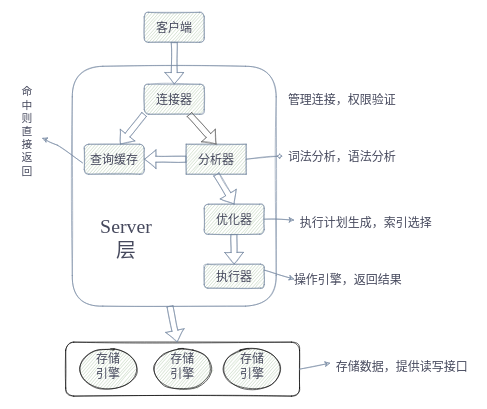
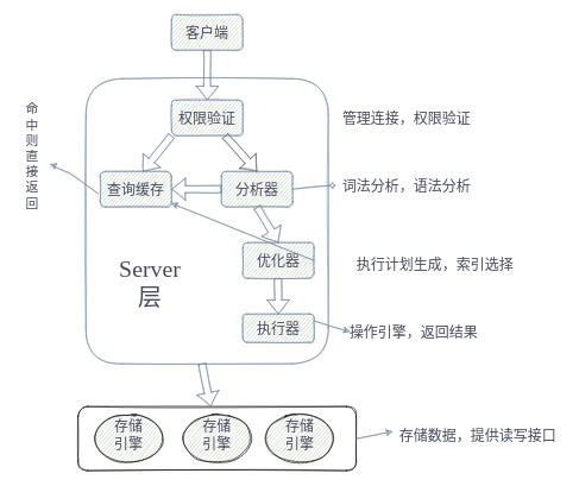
  <mxCell id="0" />
  <mxCell id="1" parent="0" />
- <mxCell id="2" value="连接器" style="rounded=1;whiteSpace=wrap;html=1;shadow=0;fontSize=20;fillColor=#B2C9AB;strokeColor=#788AA3;fontFamily=Ma Shan Zheng;fontSource=https%3A%2F%2Ffonts.googleapis.com%2Fcss%3Ffamily%3DMa%2BShan%2BZheng;fontColor=#46495D;sketch=1;" vertex="1" parent="1"><mxGeometry x="240" y="140" width="100" height="50" as="geometry" /></mxCell>
+ <mxCell id="2" value="权限验证" style="rounded=1;whiteSpace=wrap;html=1;shadow=0;fontSize=20;fillColor=#B2C9AB;strokeColor=#788AA3;fontFamily=Ma Shan Zheng;fontSource=https%3A%2F%2Ffonts.googleapis.com%2Fcss%3Ffamily%3DMa%2BShan%2BZheng;fontColor=#46495D;sketch=1;" vertex="1" parent="1"><mxGeometry x="240" y="140" width="100" height="50" as="geometry" /></mxCell>
  <mxCell id="3" value="客户端" style="rounded=1;whiteSpace=wrap;html=1;shadow=0;fontSize=20;fillColor=#B2C9AB;strokeColor=#788AA3;fontFamily=Ma Shan Zheng;fontSource=https%3A%2F%2Ffonts.googleapis.com%2Fcss%3Ffamily%3DMa%2BShan%2BZheng;fontColor=#46495D;sketch=1;" vertex="1" parent="1"><mxGeometry x="240" y="20" width="100" height="50" as="geometry" /></mxCell>
- <mxCell id="4" value="分析器" style="whiteSpace=wrap;html=1;shadow=0;fontSize=20;fillColor=#B2C9AB;strokeColor=#788AA3;fontFamily=Ma Shan Zheng;fontSource=https%3A%2F%2Ffonts.googleapis.com%2Fcss%3Ffamily%3DMa%2BShan%2BZheng;fontColor=#46495D;sketch=1;rounded=0;" vertex="1" parent="1"><mxGeometry x="310" y="240" width="100" height="50" as="geometry" /></mxCell>
+ <mxCell id="4" value="分析器" style="rounded=1;whiteSpace=wrap;html=1;shadow=0;fontSize=20;fillColor=#B2C9AB;strokeColor=#788AA3;fontFamily=Ma Shan Zheng;fontSource=https%3A%2F%2Ffonts.googleapis.com%2Fcss%3Ffamily%3DMa%2BShan%2BZheng;fontColor=#46495D;sketch=1;" vertex="1" parent="1"><mxGeometry x="310" y="240" width="100" height="50" as="geometry" /></mxCell>
  <mxCell id="5" value="优化器" style="rounded=1;whiteSpace=wrap;html=1;shadow=0;fontSize=20;fillColor=#B2C9AB;strokeColor=#788AA3;fontFamily=Ma Shan Zheng;fontSource=https%3A%2F%2Ffonts.googleapis.com%2Fcss%3Ffamily%3DMa%2BShan%2BZheng;fontColor=#46495D;sketch=1;" vertex="1" parent="1"><mxGeometry x="340" y="340" width="100" height="50" as="geometry" /></mxCell>
  <mxCell id="6" value="执行器" style="rounded=1;whiteSpace=wrap;html=1;shadow=0;fontSize=20;fillColor=#B2C9AB;strokeColor=#788AA3;fontFamily=Ma Shan Zheng;fontSource=https%3A%2F%2Ffonts.googleapis.com%2Fcss%3Ffamily%3DMa%2BShan%2BZheng;fontColor=#46495D;sketch=1;" vertex="1" parent="1"><mxGeometry x="340" y="440" width="100" height="40" as="geometry" /></mxCell>
  <mxCell id="7" value="" style="rounded=1;whiteSpace=wrap;html=1;fillColor=none;fontFamily=Georgia;strokeColor=#788AA3;fontColor=#46495D;sketch=1;" vertex="1" parent="1"><mxGeometry x="120" y="110" width="340" height="400" as="geometry" /></mxCell>
  <mxCell id="8" value="" style="shape=flexArrow;endArrow=classic;html=1;strokeColor=#788AA3;fontColor=#46495D;sketch=1;" edge="1" parent="1"><mxGeometry width="50" height="50" relative="1" as="geometry"><mxPoint x="290" y="70" as="sourcePoint" /><mxPoint x="290" y="140" as="targetPoint" /></mxGeometry></mxCell>
  <mxCell id="9" value="" style="shape=flexArrow;endArrow=classic;html=1;exitX=0.75;exitY=1;exitDx=0;exitDy=0;entryX=0.5;entryY=0;entryDx=0;entryDy=0;strokeColor=#666666;fontColor=#46495D;fillColor=#f5f5f5;sketch=1;" edge="1" parent="1" source="2" target="4"><mxGeometry width="50" height="50" relative="1" as="geometry"><mxPoint x="340" y="190" as="sourcePoint" /><mxPoint x="390" y="240" as="targetPoint" /></mxGeometry></mxCell>
  <mxCell id="10" value="查询缓存" style="rounded=1;whiteSpace=wrap;html=1;shadow=0;fontSize=20;fillColor=#B2C9AB;strokeColor=#788AA3;fontFamily=Ma Shan Zheng;fontSource=https%3A%2F%2Ffonts.googleapis.com%2Fcss%3Ffamily%3DMa%2BShan%2BZheng;fontColor=#46495D;sketch=1;" vertex="1" parent="1"><mxGeometry x="140" y="240" width="100" height="50" as="geometry" /></mxCell>
  <mxCell id="11" value="" style="shape=flexArrow;endArrow=classic;html=1;exitX=0.5;exitY=1;exitDx=0;exitDy=0;entryX=0.5;entryY=0;entryDx=0;entryDy=0;strokeColor=#788AA3;fontColor=#46495D;sketch=1;" edge="1" parent="1" source="4" target="5"><mxGeometry width="50" height="50" relative="1" as="geometry"><mxPoint x="360" y="290" as="sourcePoint" /><mxPoint x="410" y="340" as="targetPoint" /></mxGeometry></mxCell>
  <mxCell id="12" value="" style="shape=flexArrow;endArrow=classic;html=1;exitX=0.5;exitY=1;exitDx=0;exitDy=0;entryX=0.5;entryY=0;entryDx=0;entryDy=0;strokeColor=#788AA3;fontColor=#46495D;sketch=1;" edge="1" parent="1" target="6"><mxGeometry width="50" height="50" relative="1" as="geometry"><mxPoint x="389.5" y="390" as="sourcePoint" /><mxPoint x="390" y="430" as="targetPoint" /></mxGeometry></mxCell>
  <mxCell id="13" value="" style="shape=flexArrow;endArrow=classic;html=1;exitX=0;exitY=0.5;exitDx=0;exitDy=0;entryX=1;entryY=0.5;entryDx=0;entryDy=0;strokeColor=#788AA3;fontColor=#46495D;sketch=1;" edge="1" parent="1" source="4" target="10"><mxGeometry width="50" height="50" relative="1" as="geometry"><mxPoint x="280" y="560" as="sourcePoint" /><mxPoint x="240" y="270" as="targetPoint" /></mxGeometry></mxCell>
  <mxCell id="14" value="" style="shape=flexArrow;endArrow=classic;html=1;exitX=0;exitY=1;exitDx=0;exitDy=0;strokeColor=#788AA3;fontColor=#46495D;sketch=1;" edge="1" parent="1" source="2"><mxGeometry width="50" height="50" relative="1" as="geometry"><mxPoint x="200" y="170" as="sourcePoint" /><mxPoint x="200" y="240" as="targetPoint" /></mxGeometry></mxCell>
  <mxCell id="15" value="Server层" style="text;html=1;strokeColor=none;fillColor=none;align=center;verticalAlign=middle;whiteSpace=wrap;rounded=0;fontSize=33;fontColor=#46495D;fontFamily=Ma Shan Zheng;fontSource=https%3A%2F%2Ffonts.googleapis.com%2Fcss%3Ffamily%3DMa%2BShan%2BZheng;sketch=1;" vertex="1" parent="1"><mxGeometry x="150" y="380" width="120" height="35" as="geometry" /></mxCell>
  <mxCell id="16" value="命&#10;中&#10;则&#10;直&#10;接&#10;返&#10;回&#10;" style="text;fillColor=none;align=center;verticalAlign=middle;spacingLeft=4;spacingRight=4;overflow=hidden;rotatable=0;points=[[0,0.5],[1,0.5]];portConstraint=eastwest;rounded=0;fontFamily=Ma Shan Zheng;fontSource=https%3A%2F%2Ffonts.googleapis.com%2Fcss%3Ffamily%3DMa%2BShan%2BZheng;fontSize=18;fontColor=#46495D;direction=east;labelPosition=center;verticalLabelPosition=middle;horizontal=1;textDirection=ltr;sketch=1;" vertex="1" parent="1"><mxGeometry x="20" y="140" width="50" height="160" as="geometry" /></mxCell>
  <mxCell id="17" value="" style="curved=1;endArrow=classic;html=1;fontFamily=Ma Shan Zheng;fontSource=https%3A%2F%2Ffonts.googleapis.com%2Fcss%3Ffamily%3DMa%2BShan%2BZheng;fontSize=18;fontColor=#46495D;strokeColor=#788AA3;fillColor=#B2C9AB;exitX=-0.03;exitY=0.64;exitDx=0;exitDy=0;exitPerimeter=0;sketch=1;" edge="1" parent="1"><mxGeometry width="50" height="50" relative="1" as="geometry"><mxPoint x="137" y="271" as="sourcePoint" /><mxPoint x="70" y="229.714" as="targetPoint" /><Array as="points"><mxPoint x="110" y="249" /><mxPoint x="80" y="234" /></Array></mxGeometry></mxCell>
  <mxCell id="18" value="管理连接，权限验证" style="text;html=1;strokeColor=none;fillColor=none;align=center;verticalAlign=middle;whiteSpace=wrap;rounded=0;fontFamily=Ma Shan Zheng;fontSource=https%3A%2F%2Ffonts.googleapis.com%2Fcss%3Ffamily%3DMa%2BShan%2BZheng;fontSize=20;fontColor=#46495D;sketch=1;" vertex="1" parent="1"><mxGeometry x="470" y="155" width="200" height="20" as="geometry" /></mxCell>
  <mxCell id="19" value="词法分析，语法分析" style="text;html=1;strokeColor=none;fillColor=none;align=center;verticalAlign=middle;whiteSpace=wrap;rounded=0;fontFamily=Ma Shan Zheng;fontSource=https%3A%2F%2Ffonts.googleapis.com%2Fcss%3Ffamily%3DMa%2BShan%2BZheng;fontSize=20;fontColor=#46495D;sketch=1;" vertex="1" parent="1"><mxGeometry x="470" y="250" width="200" height="20" as="geometry" /></mxCell>
  <mxCell id="20" value="执行计划生成，索引选择" style="text;html=1;strokeColor=none;fillColor=none;align=center;verticalAlign=middle;whiteSpace=wrap;rounded=0;fontFamily=Ma Shan Zheng;fontSource=https%3A%2F%2Ffonts.googleapis.com%2Fcss%3Ffamily%3DMa%2BShan%2BZheng;fontSize=20;fontColor=#46495D;sketch=1;" vertex="1" parent="1"><mxGeometry x="490" y="360" width="240" height="20" as="geometry" /></mxCell>
  <mxCell id="21" value="操作引擎，返回结果" style="text;html=1;strokeColor=none;fillColor=none;align=center;verticalAlign=middle;whiteSpace=wrap;rounded=0;fontFamily=Ma Shan Zheng;fontSource=https%3A%2F%2Ffonts.googleapis.com%2Fcss%3Ffamily%3DMa%2BShan%2BZheng;fontSize=20;fontColor=#46495D;sketch=1;" vertex="1" parent="1"><mxGeometry x="480" y="455" width="200" height="20" as="geometry" /></mxCell>
  <mxCell id="22" value="" style="curved=1;endArrow=diamond;html=1;fontFamily=Ma Shan Zheng;fontSource=https%3A%2F%2Ffonts.googleapis.com%2Fcss%3Ffamily%3DMa%2BShan%2BZheng;fontSize=20;fontColor=#46495D;strokeColor=#788AA3;fillColor=#B2C9AB;exitX=1;exitY=0.5;exitDx=0;exitDy=0;entryX=0;entryY=0.5;entryDx=0;entryDy=0;sketch=1;" edge="1" parent="1" source="4" target="19"><mxGeometry width="50" height="50" relative="1" as="geometry"><mxPoint x="350" y="175" as="sourcePoint" /><mxPoint x="480" y="175" as="targetPoint" /><Array as="points"><mxPoint x="440" y="260" /></Array></mxGeometry></mxCell>
- <mxCell id="23" value="" style="endArrow=classic;html=1;fontFamily=Ma Shan Zheng;fontSource=https%3A%2F%2Ffonts.googleapis.com%2Fcss%3Ffamily%3DMa%2BShan%2BZheng;fontSize=20;fontColor=#46495D;strokeColor=#788AA3;fillColor=#B2C9AB;exitX=1;exitY=0.5;exitDx=0;exitDy=0;sketch=1;" edge="1" parent="1" source="5" target="20"><mxGeometry width="50" height="50" relative="1" as="geometry"><mxPoint x="280" y="380" as="sourcePoint" /><mxPoint x="330" y="330" as="targetPoint" /></mxGeometry></mxCell>
+ <mxCell id="23" value="" style="endArrow=classic;html=1;fontFamily=Ma Shan Zheng;fontSource=https%3A%2F%2Ffonts.googleapis.com%2Fcss%3Ffamily%3DMa%2BShan%2BZheng;fontSize=20;fontColor=#46495D;strokeColor=#788AA3;fillColor=#B2C9AB;exitX=1;exitY=0.5;exitDx=0;exitDy=0;sketch=1;" edge="1" parent="1" source="5" target="10"><mxGeometry width="50" height="50" relative="1" as="geometry"><mxPoint x="280" y="380" as="sourcePoint" /><mxPoint x="330" y="330" as="targetPoint" /></mxGeometry></mxCell>
  <mxCell id="24" value="" style="endArrow=classic;html=1;fontFamily=Ma Shan Zheng;fontSource=https%3A%2F%2Ffonts.googleapis.com%2Fcss%3Ffamily%3DMa%2BShan%2BZheng;fontSize=20;fontColor=#46495D;strokeColor=#788AA3;fillColor=#B2C9AB;exitX=1;exitY=0.25;exitDx=0;exitDy=0;sketch=1;" edge="1" parent="1" source="6"><mxGeometry width="50" height="50" relative="1" as="geometry"><mxPoint x="450" y="375" as="sourcePoint" /><mxPoint x="490" y="465" as="targetPoint" /></mxGeometry></mxCell>
  <mxCell id="25" style="edgeStyle=orthogonalEdgeStyle;curved=0;rounded=1;orthogonalLoop=1;jettySize=auto;html=1;exitX=0.5;exitY=1;exitDx=0;exitDy=0;fontFamily=Ma Shan Zheng;fontSource=https%3A%2F%2Ffonts.googleapis.com%2Fcss%3Ffamily%3DMa%2BShan%2BZheng;fontSize=20;fontColor=#46495D;strokeColor=#788AA3;fillColor=#B2C9AB;sketch=1;" edge="1" parent="1" source="7" target="7"><mxGeometry relative="1" as="geometry" /></mxCell>
  <mxCell id="26" value="存储&lt;br&gt;引擎" style="ellipse;whiteSpace=wrap;html=1;rounded=0;fontFamily=Ma Shan Zheng;fontSource=https%3A%2F%2Ffonts.googleapis.com%2Fcss%3Ffamily%3DMa%2BShan%2BZheng;fontSize=20;fontColor=#46495D;strokeColor=#000000;fillColor=#B2C9AB;verticalAlign=top;sketch=1;" vertex="1" parent="1"><mxGeometry x="130" y="580" width="100" height="70" as="geometry" /></mxCell>
  <mxCell id="27" value="存储&lt;br&gt;引擎" style="ellipse;whiteSpace=wrap;html=1;rounded=0;fontFamily=Ma Shan Zheng;fontSource=https%3A%2F%2Ffonts.googleapis.com%2Fcss%3Ffamily%3DMa%2BShan%2BZheng;fontSize=20;fontColor=#46495D;strokeColor=#000000;fillColor=#B2C9AB;verticalAlign=top;sketch=1;" vertex="1" parent="1"><mxGeometry x="254" y="580" width="100" height="70" as="geometry" /></mxCell>
  <mxCell id="28" value="存储&lt;br&gt;引擎" style="ellipse;whiteSpace=wrap;html=1;rounded=0;fontFamily=Ma Shan Zheng;fontSource=https%3A%2F%2Ffonts.googleapis.com%2Fcss%3Ffamily%3DMa%2BShan%2BZheng;fontSize=20;fontColor=#46495D;strokeColor=#000000;fillColor=#B2C9AB;verticalAlign=top;sketch=1;" vertex="1" parent="1"><mxGeometry x="370" y="580" width="100" height="70" as="geometry" /></mxCell>
  <mxCell id="29" value="" style="rounded=1;whiteSpace=wrap;html=1;fontFamily=Ma Shan Zheng;fontSource=https%3A%2F%2Ffonts.googleapis.com%2Fcss%3Ffamily%3DMa%2BShan%2BZheng;fontSize=20;verticalAlign=top;fillColor=none;sketch=1;" vertex="1" parent="1"><mxGeometry x="109" y="570" width="390" height="90" as="geometry" /></mxCell>
  <mxCell id="30" value="" style="shape=flexArrow;endArrow=classic;html=1;fontFamily=Ma Shan Zheng;fontSource=https%3A%2F%2Ffonts.googleapis.com%2Fcss%3Ffamily%3DMa%2BShan%2BZheng;fontSize=20;fontColor=#46495D;strokeColor=#788AA3;exitX=0.479;exitY=1;exitDx=0;exitDy=0;exitPerimeter=0;sketch=1;" edge="1" parent="1" source="7" target="29"><mxGeometry width="50" height="50" relative="1" as="geometry"><mxPoint x="280" y="480" as="sourcePoint" /><mxPoint x="330" y="430" as="targetPoint" /></mxGeometry></mxCell>
  <mxCell id="31" value="存储数据，提供读写接口" style="text;html=1;strokeColor=none;fillColor=none;align=center;verticalAlign=middle;whiteSpace=wrap;rounded=0;fontFamily=Ma Shan Zheng;fontSource=https%3A%2F%2Ffonts.googleapis.com%2Fcss%3Ffamily%3DMa%2BShan%2BZheng;fontSize=20;fontColor=#46495D;sketch=1;" vertex="1" parent="1"><mxGeometry x="550" y="600" width="240" height="20" as="geometry" /></mxCell>
  <mxCell id="32" value="" style="endArrow=classic;html=1;fontFamily=Ma Shan Zheng;fontSource=https%3A%2F%2Ffonts.googleapis.com%2Fcss%3Ffamily%3DMa%2BShan%2BZheng;fontSize=20;fontColor=#46495D;strokeColor=#788AA3;fillColor=none;exitX=1;exitY=0.5;exitDx=0;exitDy=0;entryX=0;entryY=0.25;entryDx=0;entryDy=0;sketch=1;" edge="1" parent="1" source="29" target="31"><mxGeometry width="50" height="50" relative="1" as="geometry"><mxPoint x="280" y="470" as="sourcePoint" /><mxPoint x="330" y="420" as="targetPoint" /><Array as="points" /></mxGeometry></mxCell>
